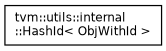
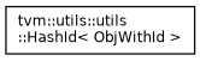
  digraph {
    rankdir=LR
-   n1 [color=black fillcolor=white fontname=Helvetica fontsize=10 height=0.2 label="tvm::utils::internal\l::HashId\< ObjWithId \>" shape=record style=filled width=0.4]
+   n1 [color=black fillcolor=white fontname=Helvetica fontsize=10 height=0.2 label="tvm::utils::utils\l::HashId\< ObjWithId \>" shape=record style=filled width=0.4]
  }
